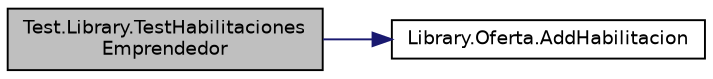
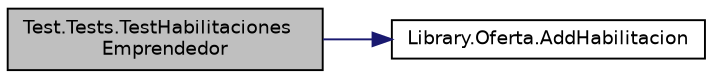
  digraph {
    rankdir=LR
    node [color=black fontname=Helvetica fontsize=10 shape=record style=filled]
-   n1 [fillcolor=grey75 fontcolor=black height=0.2 label="Test.Library.TestHabilitaciones\lEmprendedor" width=0.4]
+   n1 [fillcolor=grey75 fontcolor=black height=0.2 label="Test.Tests.TestHabilitaciones\lEmprendedor" width=0.4]
    n2 [fillcolor=white height=0.2 label="Library.Oferta.AddHabilitacion" width=0.4]
    n1 -> n2 [color=midnightblue fontname=Helvetica fontsize=10 labelfontname=Helvetica labelfontsize=10 style=solid]
  }
